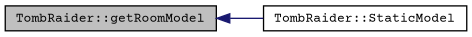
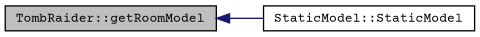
  digraph {
    rankdir=LR
    fontname="Courier Prime"
    node [color=black fontname="Courier Prime" fontsize=10 shape=record style=filled]
    n1 [fillcolor=grey75 fontcolor=black height=0.2 label="TombRaider::getRoomModel" width=0.4]
-   n2 [fillcolor=white height=0.2 label="TombRaider::StaticModel" width=0.4]
+   n2 [fillcolor=white height=0.2 label="StaticModel::StaticModel" width=0.4]
    n1 -> n2 [color=midnightblue dir=back fontname="Courier Prime" fontsize=10 labelfontname=Helvetica labelfontsize=10 style=solid]
  }
